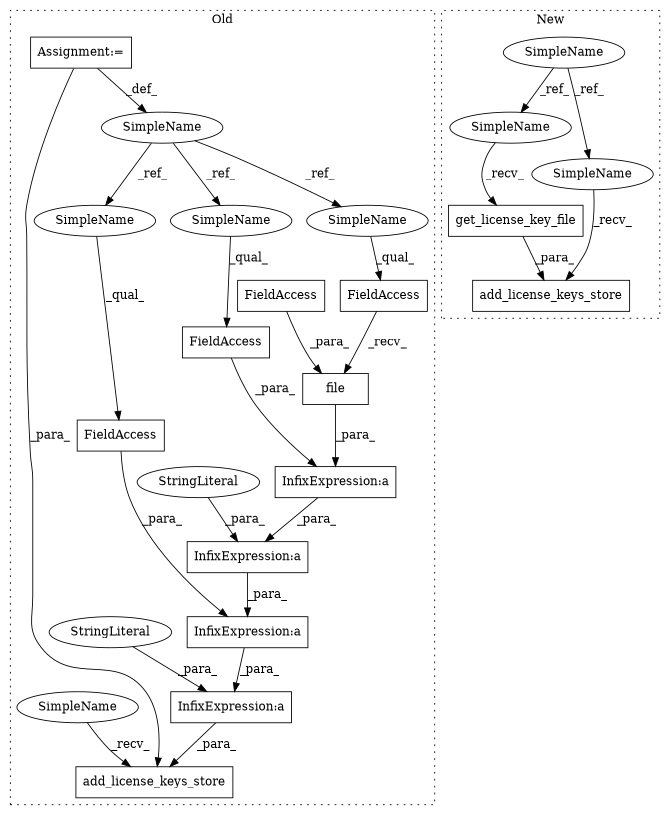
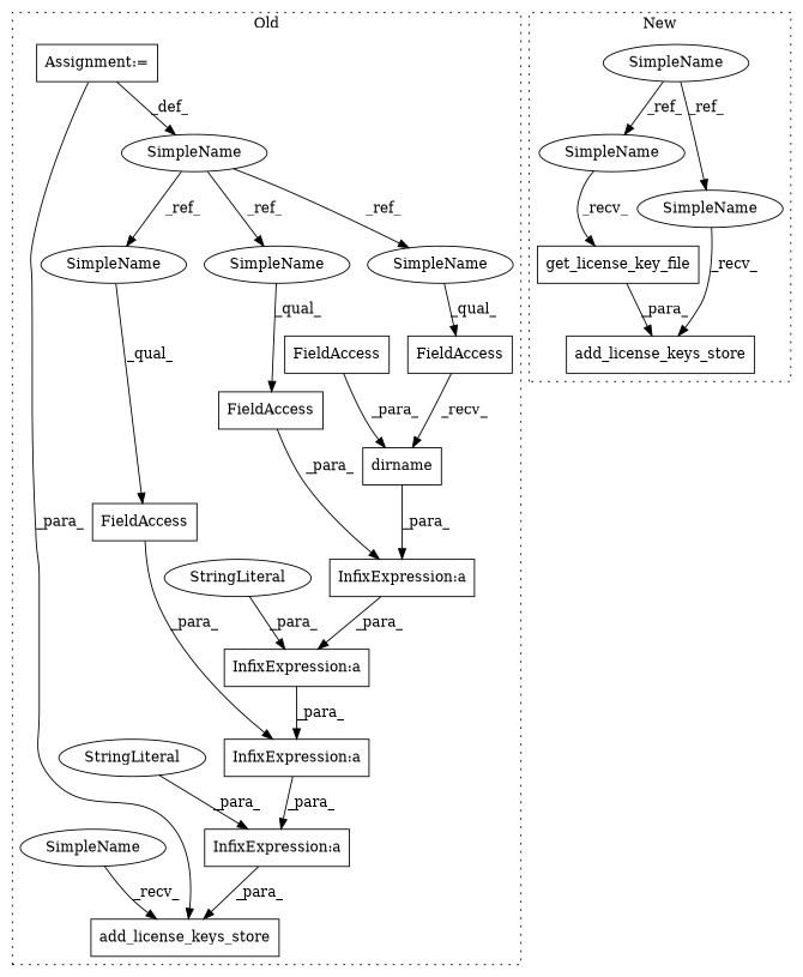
  digraph {
    node [a=42 l=2 s=941 shape=box]
-   n1 [a=32 l="8,1" label=file s="921,937"]
+   n1 [a=32 l="8,1" label=dirname s="921,937"]
    n2 [a=27 l=3 label="InfixExpression:a" s=948]
    n3 [a=27 l=3 label="InfixExpression:a" s=981]
    n4 [a=27 l=3 label="InfixExpression:a" s=971]
    n5 [a=27 l=3 label="InfixExpression:a" s=938]
    n6 [a=32 l="23,1" label=add_license_keys_store s="886,999"]
    n7 [a=22 l=8 label=FieldAccess s=929]
    n8 [a=22 l=6 label=FieldAccess]
    n9 [label=SimpleName s=808 shape=ellipse]
    n10 [a=22 l=7 label=FieldAccess s=913]
    n11 [a=22 l=6 label=FieldAccess s=974]
    n12 [a=45 l=14 label=StringLiteral s=984 shape=ellipse]
    n13 [a=7 label="Assignment:=" s=808]
    n14 [a=45 l=19 label=StringLiteral s=951 shape=ellipse]
    n15 [l=4 label=SimpleName s=881 shape=ellipse]
    n16 [label=SimpleName s=913 shape=ellipse]
    n17 [label=SimpleName shape=ellipse]
    n18 [label=SimpleName s=974 shape=ellipse]
    n19 [a=32 l=22 label=get_license_key_file s=899]
    n20 [a=32 l="23,1" label=add_license_keys_store s="871,921"]
    n21 [l=4 label=SimpleName s=790 shape=ellipse]
    n22 [l=4 label=SimpleName s=894 shape=ellipse]
    n23 [l=4 label=SimpleName s=866 shape=ellipse]
    subgraph cluster_1 {
      label=Old
      style=dotted
      n1
      n2
      n3
      n4
      n5
      n6
      n7
      n8
      n9
      n10
      n11
      n12
      n13
      n14
      n15
      n16
      n17
      n18
    }
    subgraph cluster_2 {
      label=New
      style=dotted
      n19
      n20
      n21
      n22
      n23
    }
    n1 -> n5 [label=_para_]
    n2 -> n4 [label=_para_]
    n3 -> n6 [label=_para_]
    n4 -> n3 [label=_para_]
    n5 -> n2 [label=_para_]
    n7 -> n1 [label=_para_]
    n8 -> n5 [label=_para_]
    n9 -> n16 [label=_ref_]
    n9 -> n17 [label=_ref_]
    n9 -> n18 [label=_ref_]
    n10 -> n1 [label=_recv_]
    n11 -> n4 [label=_para_]
    n12 -> n3 [label=_para_]
    n13 -> n6 [label=_para_]
    n13 -> n9 [label=_def_]
    n14 -> n2 [label=_para_]
    n15 -> n6 [label=_recv_]
    n16 -> n10 [label=_qual_]
    n17 -> n8 [label=_qual_]
    n18 -> n11 [label=_qual_]
    n19 -> n20 [label=_para_]
    n21 -> n22 [label=_ref_]
    n21 -> n23 [label=_ref_]
    n22 -> n19 [label=_recv_]
    n23 -> n20 [label=_recv_]
  }
